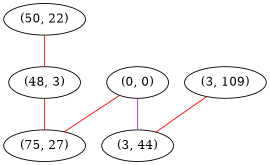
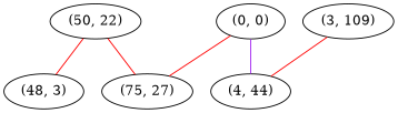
  graph {
    edge [color=red weight=1]
    n1 [label="(48, 3)"]
    "(50, 22)"
    "(75, 27)"
    "(3, 109)"
-   "(4, 44)" [label="(3, 44)"]
+   "(4, 44)"
    "(0, 0)"
    "(50, 22)" -- n1
-   n1 -- "(75, 27)"
+   "(50, 22)" -- "(75, 27)"
    "(3, 109)" -- "(4, 44)"
    "(0, 0)" -- "(75, 27)"
    "(0, 0)" -- "(4, 44)" [color=purple weight=4]
  }
